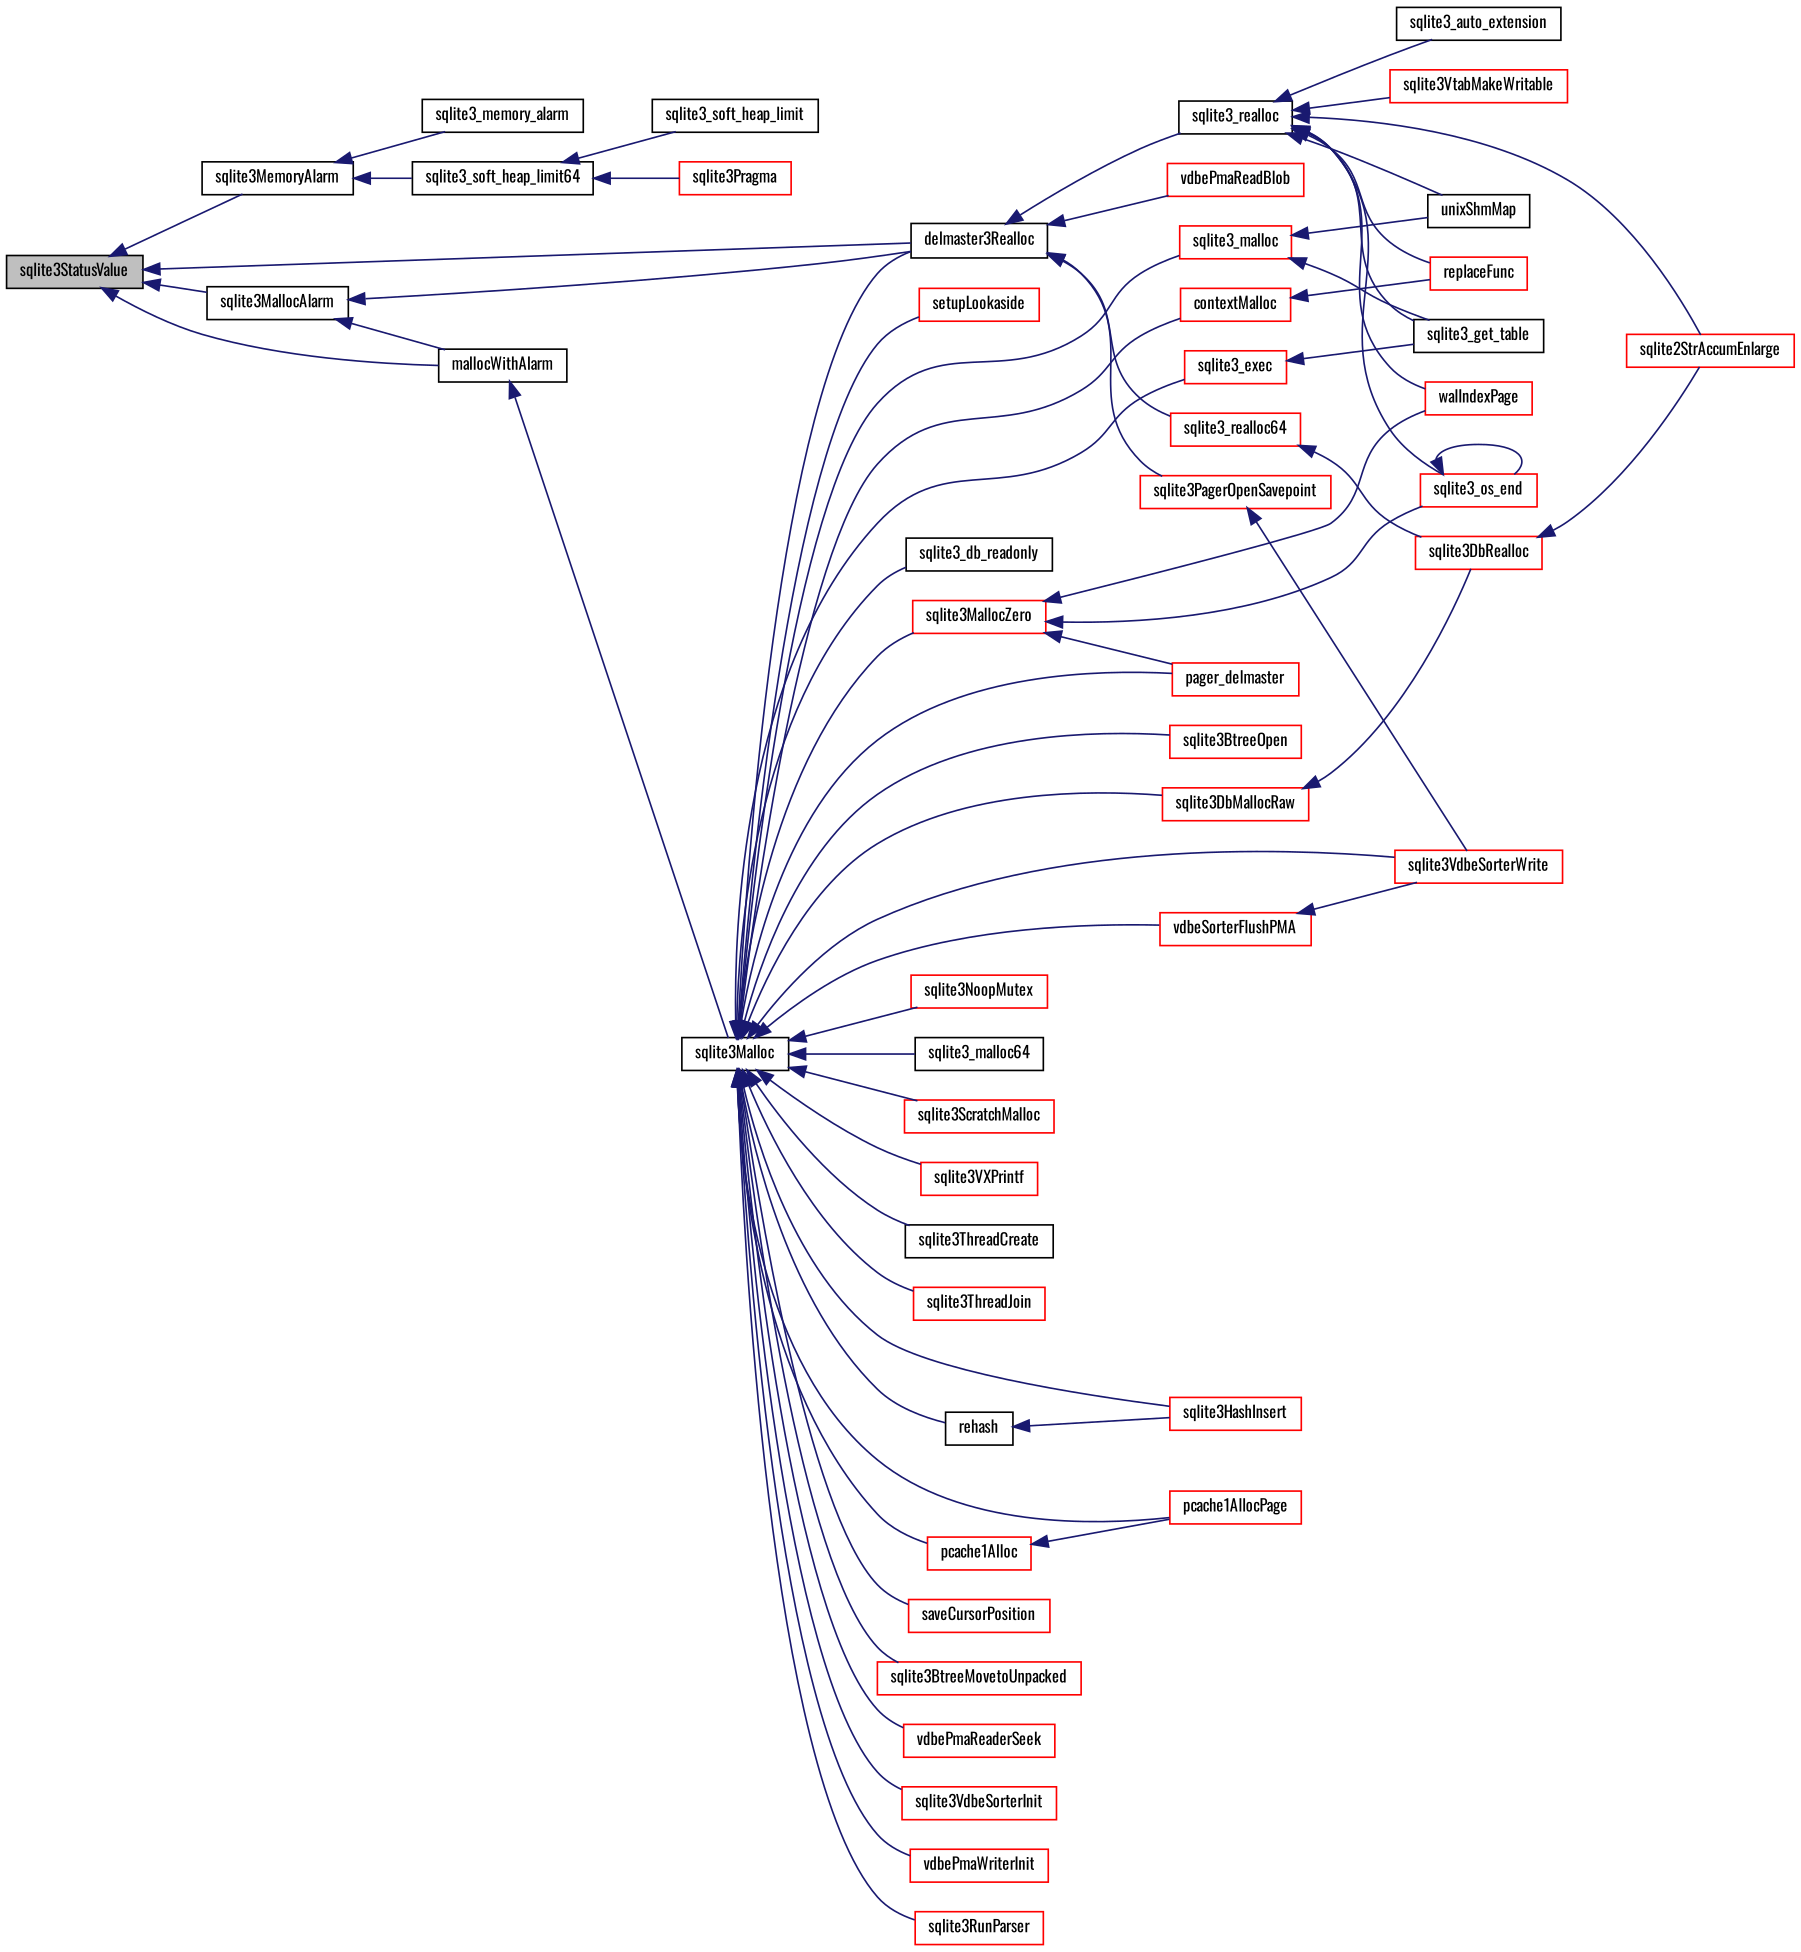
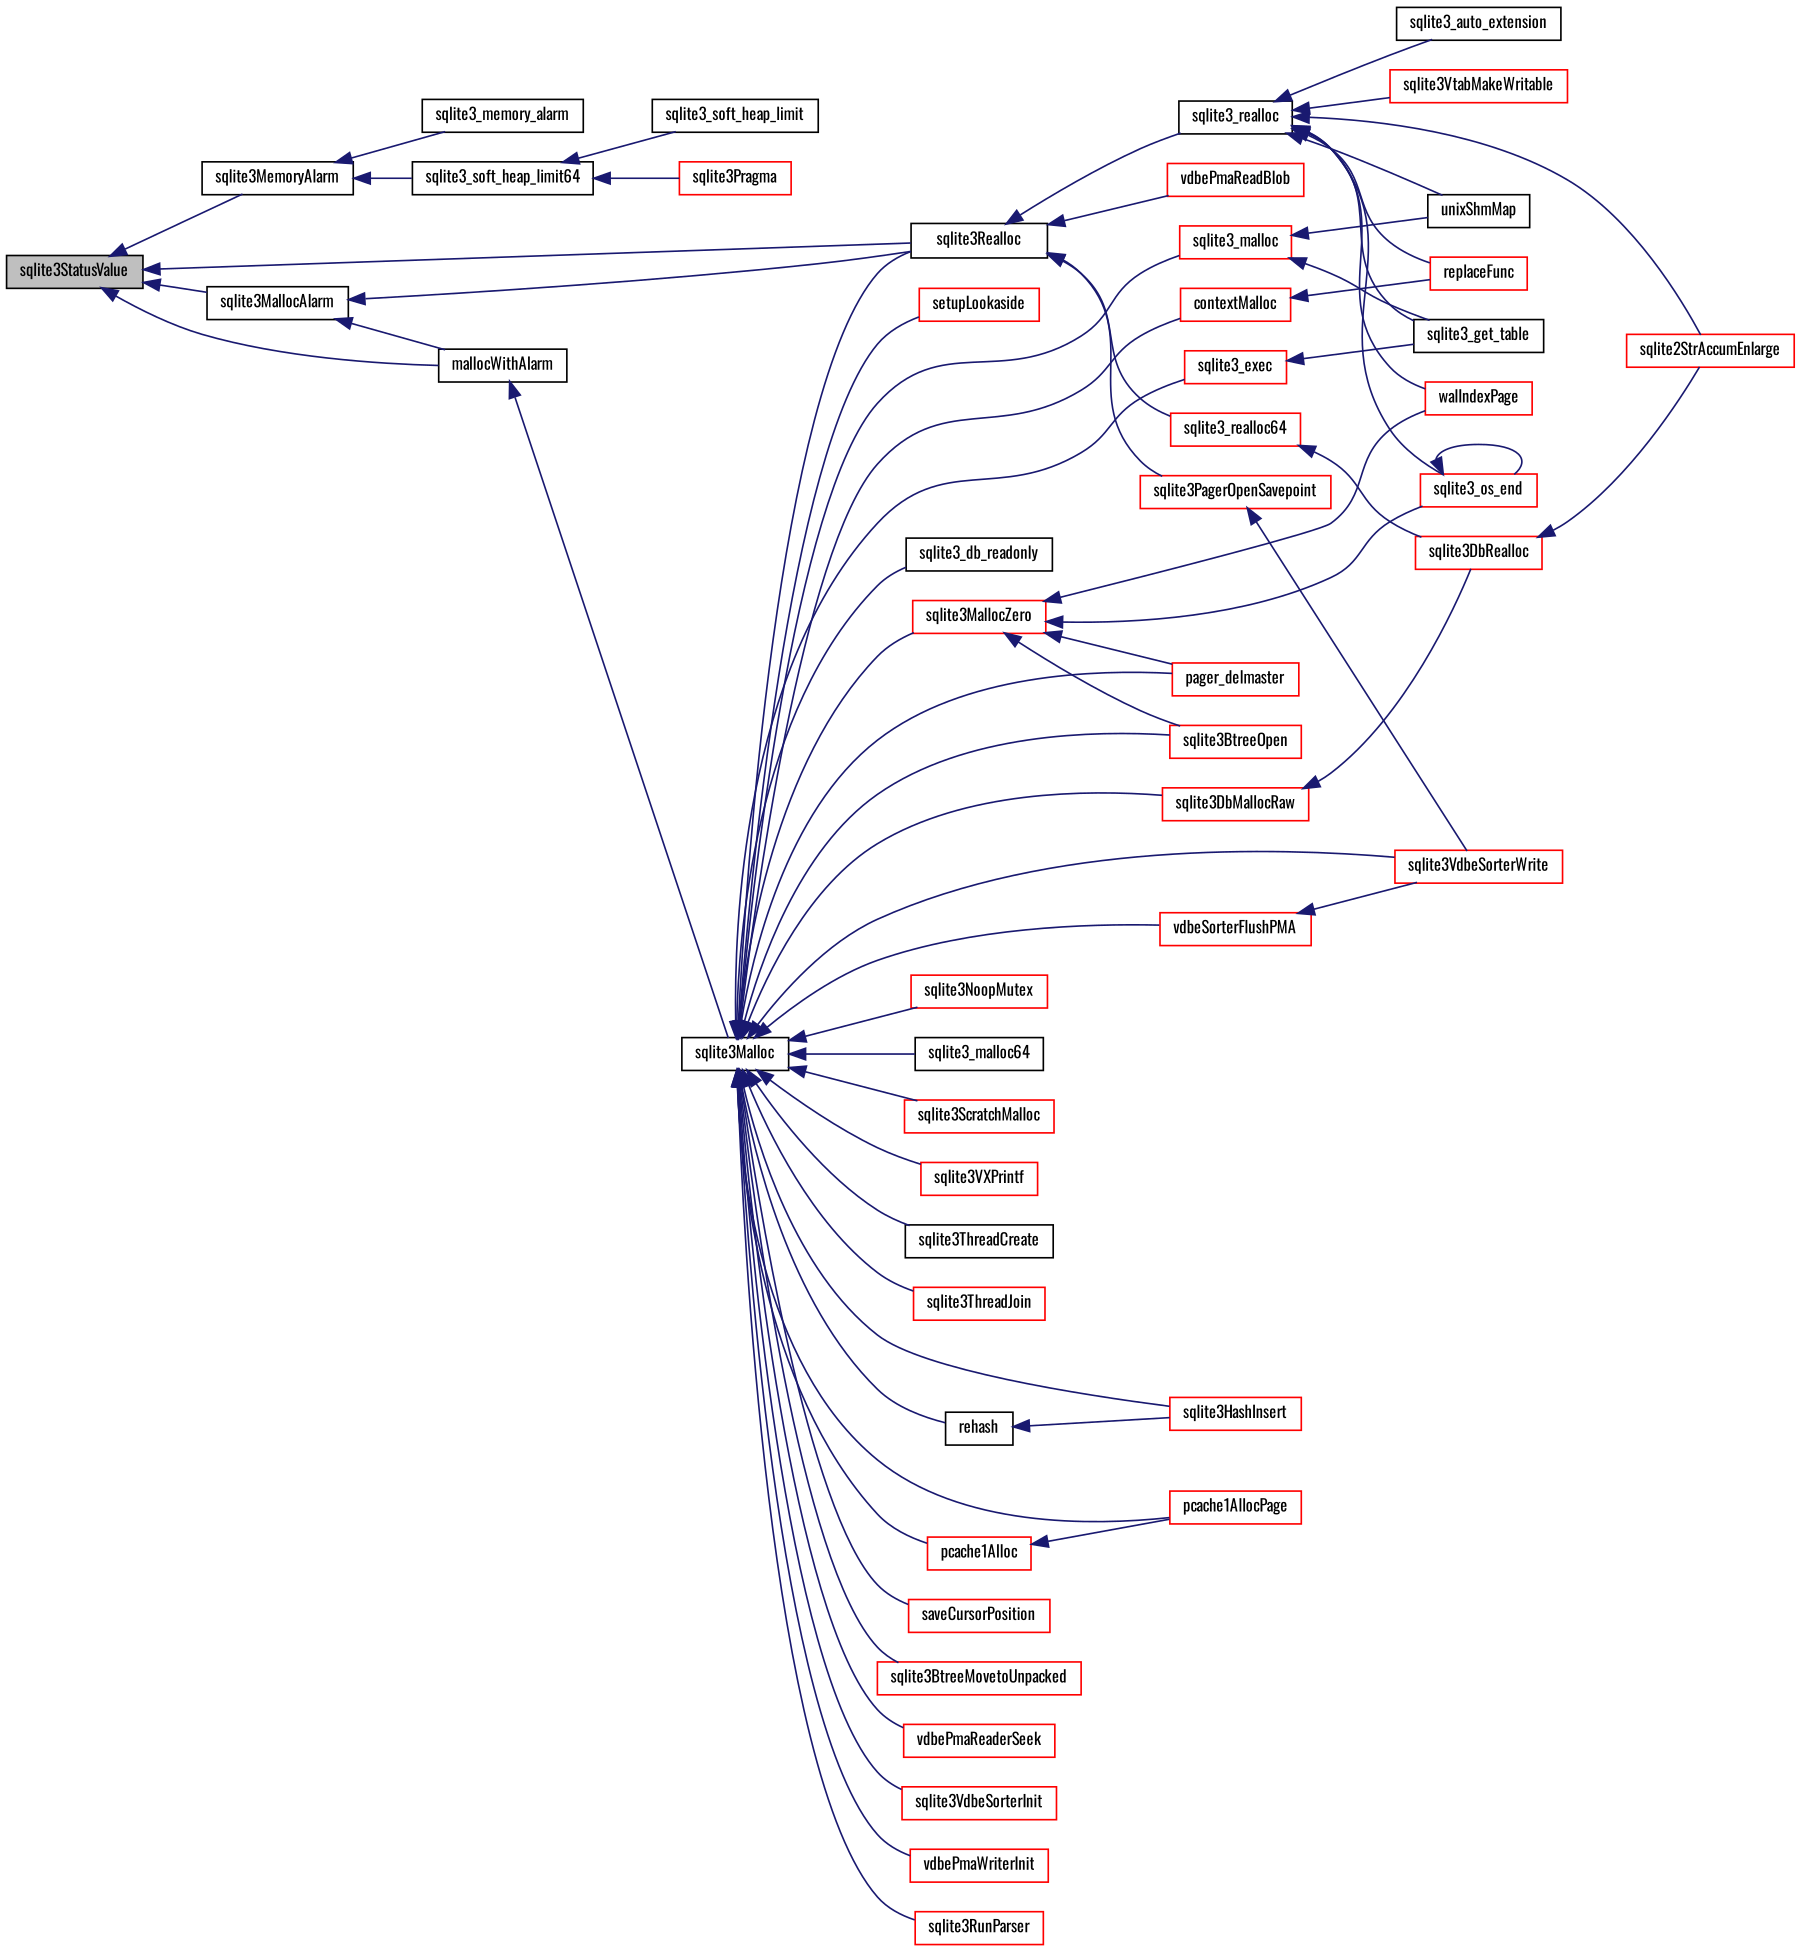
  digraph {
    fontname=Oswald
    rankdir=LR
    node [color=red fillcolor=white fontname=Oswald fontsize=10 shape=record style=filled]
    edge [color=midnightblue dir=back fontname=Oswald fontsize=10 labelfontname=FreeSans labelfontsize=10 style=solid]
    n1 [color=black fillcolor=grey75 fontcolor=black height=0.2 label=sqlite3StatusValue width=0.4]
    n2 [color=black height=0.2 label=sqlite3MemoryAlarm width=0.4]
    n3 [color=black height=0.2 label=sqlite3MallocAlarm width=0.4]
    n4 [color=black height=0.2 label=mallocWithAlarm width=0.4]
-   n5 [color=black height=0.2 label=delmaster3Realloc width=0.4]
+   n5 [color=black height=0.2 label=sqlite3Realloc width=0.4]
    n6 [color=black height=0.2 label=sqlite3_memory_alarm width=0.4]
    n7 [color=black height=0.2 label=sqlite3_soft_heap_limit64 width=0.4]
    n8 [color=black height=0.2 label=sqlite3Malloc width=0.4]
    n9 [color=black height=0.2 label=sqlite3_realloc width=0.4]
    n10 [height=0.2 label=sqlite3_realloc64 width=0.4]
    n11 [height=0.2 label=sqlite3PagerOpenSavepoint width=0.4]
    n12 [height=0.2 label=vdbePmaReadBlob width=0.4]
    n13 [color=black height=0.2 label=sqlite3_soft_heap_limit width=0.4]
    n14 [height=0.2 label=sqlite3Pragma width=0.4]
    n15 [height=0.2 label=sqlite3NoopMutex width=0.4]
    n16 [height=0.2 label=sqlite3_malloc width=0.4]
    n17 [color=black height=0.2 label=sqlite3_malloc64 width=0.4]
    n18 [height=0.2 label=sqlite3ScratchMalloc width=0.4]
    n19 [height=0.2 label=sqlite3VdbeSorterWrite width=0.4]
    n20 [height=0.2 label=sqlite3MallocZero width=0.4]
    n21 [height=0.2 label=pager_delmaster width=0.4]
    n22 [height=0.2 label=sqlite3BtreeOpen width=0.4]
    n23 [height=0.2 label=sqlite3DbMallocRaw width=0.4]
    n24 [height=0.2 label=sqlite3VXPrintf width=0.4]
    n25 [color=black height=0.2 label=sqlite3ThreadCreate width=0.4]
    n26 [height=0.2 label=sqlite3ThreadJoin width=0.4]
    n27 [color=black height=0.2 label=rehash width=0.4]
    n28 [height=0.2 label=sqlite3HashInsert width=0.4]
    n29 [height=0.2 label=pcache1Alloc width=0.4]
    n30 [height=0.2 label=pcache1AllocPage width=0.4]
    n31 [height=0.2 label=saveCursorPosition width=0.4]
    n32 [height=0.2 label=sqlite3BtreeMovetoUnpacked width=0.4]
    n33 [height=0.2 label=vdbePmaReaderSeek width=0.4]
    n34 [height=0.2 label=sqlite3VdbeSorterInit width=0.4]
    n35 [height=0.2 label=vdbePmaWriterInit width=0.4]
    n36 [height=0.2 label=vdbeSorterFlushPMA width=0.4]
    n37 [height=0.2 label=contextMalloc width=0.4]
    n38 [height=0.2 label=sqlite3_exec width=0.4]
    n39 [height=0.2 label=sqlite3RunParser width=0.4]
    n40 [height=0.2 label=setupLookaside width=0.4]
    n41 [color=black height=0.2 label=sqlite3_db_readonly width=0.4]
    n42 [color=black height=0.2 label=unixShmMap width=0.4]
    n43 [color=black height=0.2 label=sqlite3_get_table width=0.4]
    n44 [height=0.2 label=sqlite3_os_end width=0.4]
    n45 [height=0.2 label=walIndexPage width=0.4]
    n46 [height=0.2 label=sqlite3DbRealloc width=0.4]
    n47 [height=0.2 label=replaceFunc width=0.4]
    n48 [height=0.2 label=sqlite2StrAccumEnlarge width=0.4]
    n49 [color=black height=0.2 label=sqlite3_auto_extension width=0.4]
    n50 [height=0.2 label=sqlite3VtabMakeWritable width=0.4]
    n1 -> n2
    n1 -> n3
    n1 -> n4
    n1 -> n5
    n2 -> n6
    n2 -> n7
    n3 -> n4
    n3 -> n5
    n4 -> n8
    n5 -> n9
    n5 -> n10
    n5 -> n11
    n5 -> n12
    n7 -> n13
    n7 -> n14
    n8 -> n5
    n8 -> n15
    n8 -> n16
    n8 -> n17
    n8 -> n18
    n8 -> n19
    n8 -> n20
    n8 -> n21
    n8 -> n22
    n8 -> n23
    n8 -> n24
    n8 -> n25
    n8 -> n26
    n8 -> n27
    n8 -> n28
    n8 -> n29
    n8 -> n30
    n8 -> n31
    n8 -> n32
    n8 -> n33
    n8 -> n34
    n8 -> n35
    n8 -> n36
    n8 -> n37
    n8 -> n38
    n8 -> n39
    n8 -> n40
    n8 -> n41
    n9 -> n42
    n9 -> n43
    n9 -> n44
    n9 -> n45
    n9 -> n47
    n9 -> n48
    n9 -> n49
    n9 -> n50
    n10 -> n46
    n11 -> n19
    n16 -> n42
    n16 -> n43
    n20 -> n21
+   n20 -> n22
    n20 -> n44
    n20 -> n45
    n23 -> n46
    n27 -> n28
    n29 -> n30
    n36 -> n19
    n37 -> n47
    n38 -> n43
    n44 -> n44
    n46 -> n48
  }
